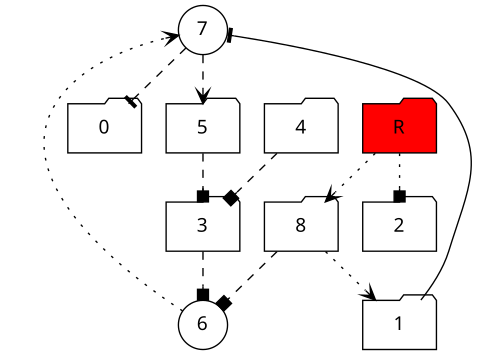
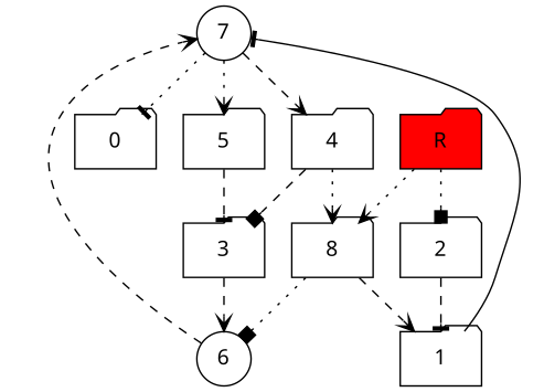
  digraph {
    fontname="Noto Sans"
    node [fontname="Noto Sans" shape=folder]
    edge [arrowhead=vee fontname="Noto Sans" style=dashed]
    7 [shape=circle]
    1
    4
    5
    n5 [label=0]
    2
    6 [shape=circle]
    3
    8
    R [fillcolor="#ff0000" style=filled]
-   7 -> 5
-   7 -> n5 [arrowhead=tee]
+   7 -> 4
+   7 -> 5 [style=dotted]
+   7 -> n5 [arrowhead=tee style=dotted]
    1 -> 7 [arrowhead=tee style=solid]
    4 -> 3 [arrowhead=box]
-   5 -> 3 [arrowhead=box]
-   6 -> 7 [style=dotted]
-   3 -> 6 [arrowhead=box]
-   8 -> 1 [style=dotted]
-   8 -> 6 [arrowhead=box]
+   4 -> 8 [style=dotted]
+   5 -> 3 [arrowhead=tee]
+   2 -> 1 [arrowhead=tee]
+   6 -> 7
+   3 -> 6
+   8 -> 1
+   8 -> 6 [arrowhead=box style=dotted]
    R -> 2 [arrowhead=box style=dotted]
    R -> 8 [style=dotted]
  }
